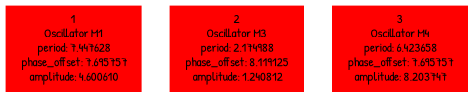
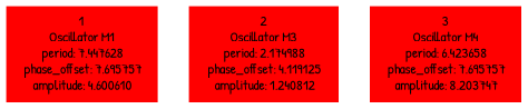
  digraph {
    forcelabels=true
    fontname="Patrick Hand"
    node [color=red fontsize=8 shape=box style=filled fontname="Patrick Hand"]
    n1 [label=<1<BR />Oscillator M1<BR /> period: 7.447628<BR /> phase_offset: 7.695757<BR /> amplitude: 4.600610>]
-   n2 [label=<2<BR />Oscillator M3<BR /> period: 2.174988<BR /> phase_offset: 8.119125<BR /> amplitude: 1.240812>]
+   n2 [label=<2<BR />Oscillator M3<BR /> period: 2.174988<BR /> phase_offset: 4.119125<BR /> amplitude: 1.240812>]
    n3 [label=<3<BR />Oscillator M4<BR /> period: 6.423658<BR /> phase_offset: 7.695757<BR /> amplitude: 8.203747>]
  }
